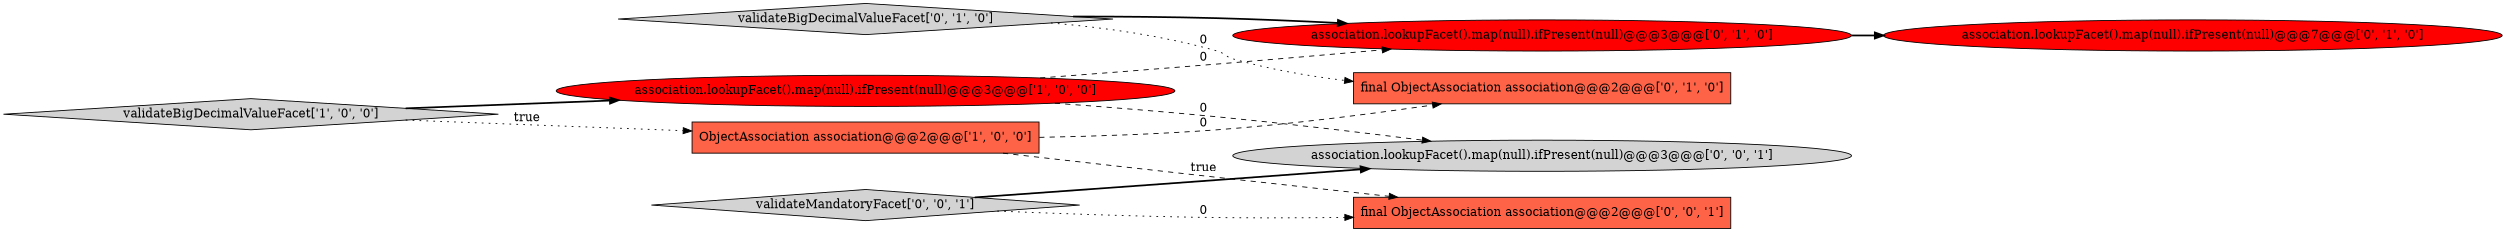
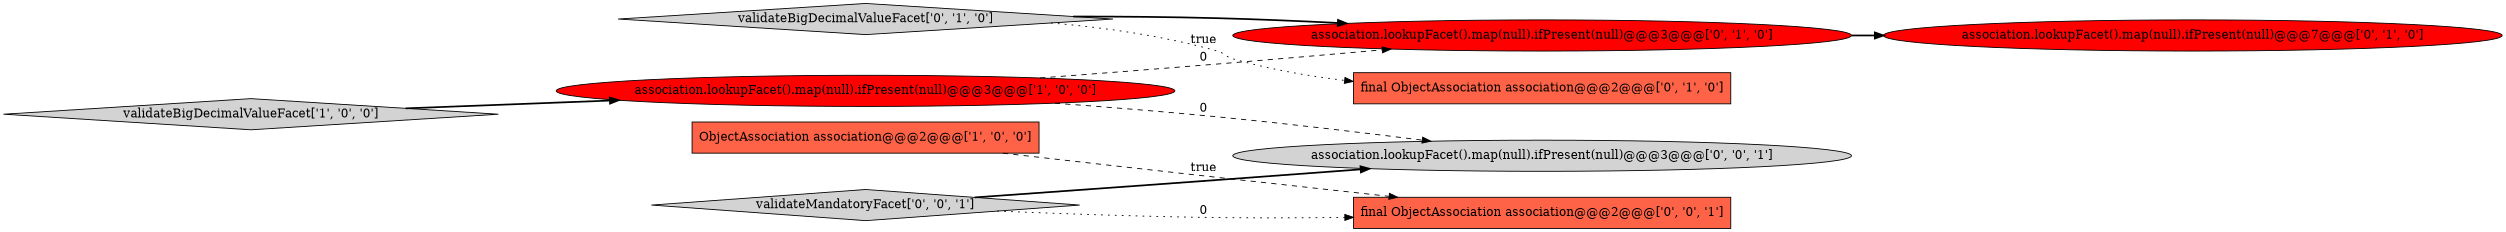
  digraph {
    rankdir=LR
    node [fillcolor=lightgray shape=ellipse style=filled]
    edge [style=bold]
    n1 [fillcolor=red label="association.lookupFacet().map(null).ifPresent(null)@@@7@@@['0', '1', '0']"]
    n2 [label="validateBigDecimalValueFacet['0', '1', '0']" shape=diamond]
    n3 [fillcolor=tomato label="final ObjectAssociation association@@@2@@@['0', '1', '0']" shape=box]
    n4 [fillcolor=red label="association.lookupFacet().map(null).ifPresent(null)@@@3@@@['0', '1', '0']"]
    n5 [label="validateBigDecimalValueFacet['1', '0', '0']" shape=diamond]
    n6 [fillcolor=red label="association.lookupFacet().map(null).ifPresent(null)@@@3@@@['1', '0', '0']"]
    n7 [fillcolor=tomato label="ObjectAssociation association@@@2@@@['1', '0', '0']" shape=box]
    n8 [label="association.lookupFacet().map(null).ifPresent(null)@@@3@@@['0', '0', '1']"]
    n9 [fillcolor=tomato label="final ObjectAssociation association@@@2@@@['0', '0', '1']" shape=box]
    n10 [label="validateMandatoryFacet['0', '0', '1']" shape=diamond]
-   n2 -> n3 [label=0 style=dotted]
+   n2 -> n3 [label=true style=dotted]
    n2 -> n4
    n4 -> n1
    n5 -> n6
-   n5 -> n7 [label=true style=dotted]
    n6 -> n4 [label=0 style=dashed]
    n6 -> n8 [label=0 style=dashed]
-   n7 -> n3 [label=0 style=dashed]
    n7 -> n9 [label=true style=dashed]
    n10 -> n8
    n10 -> n9 [label=0 style=dotted]
  }
